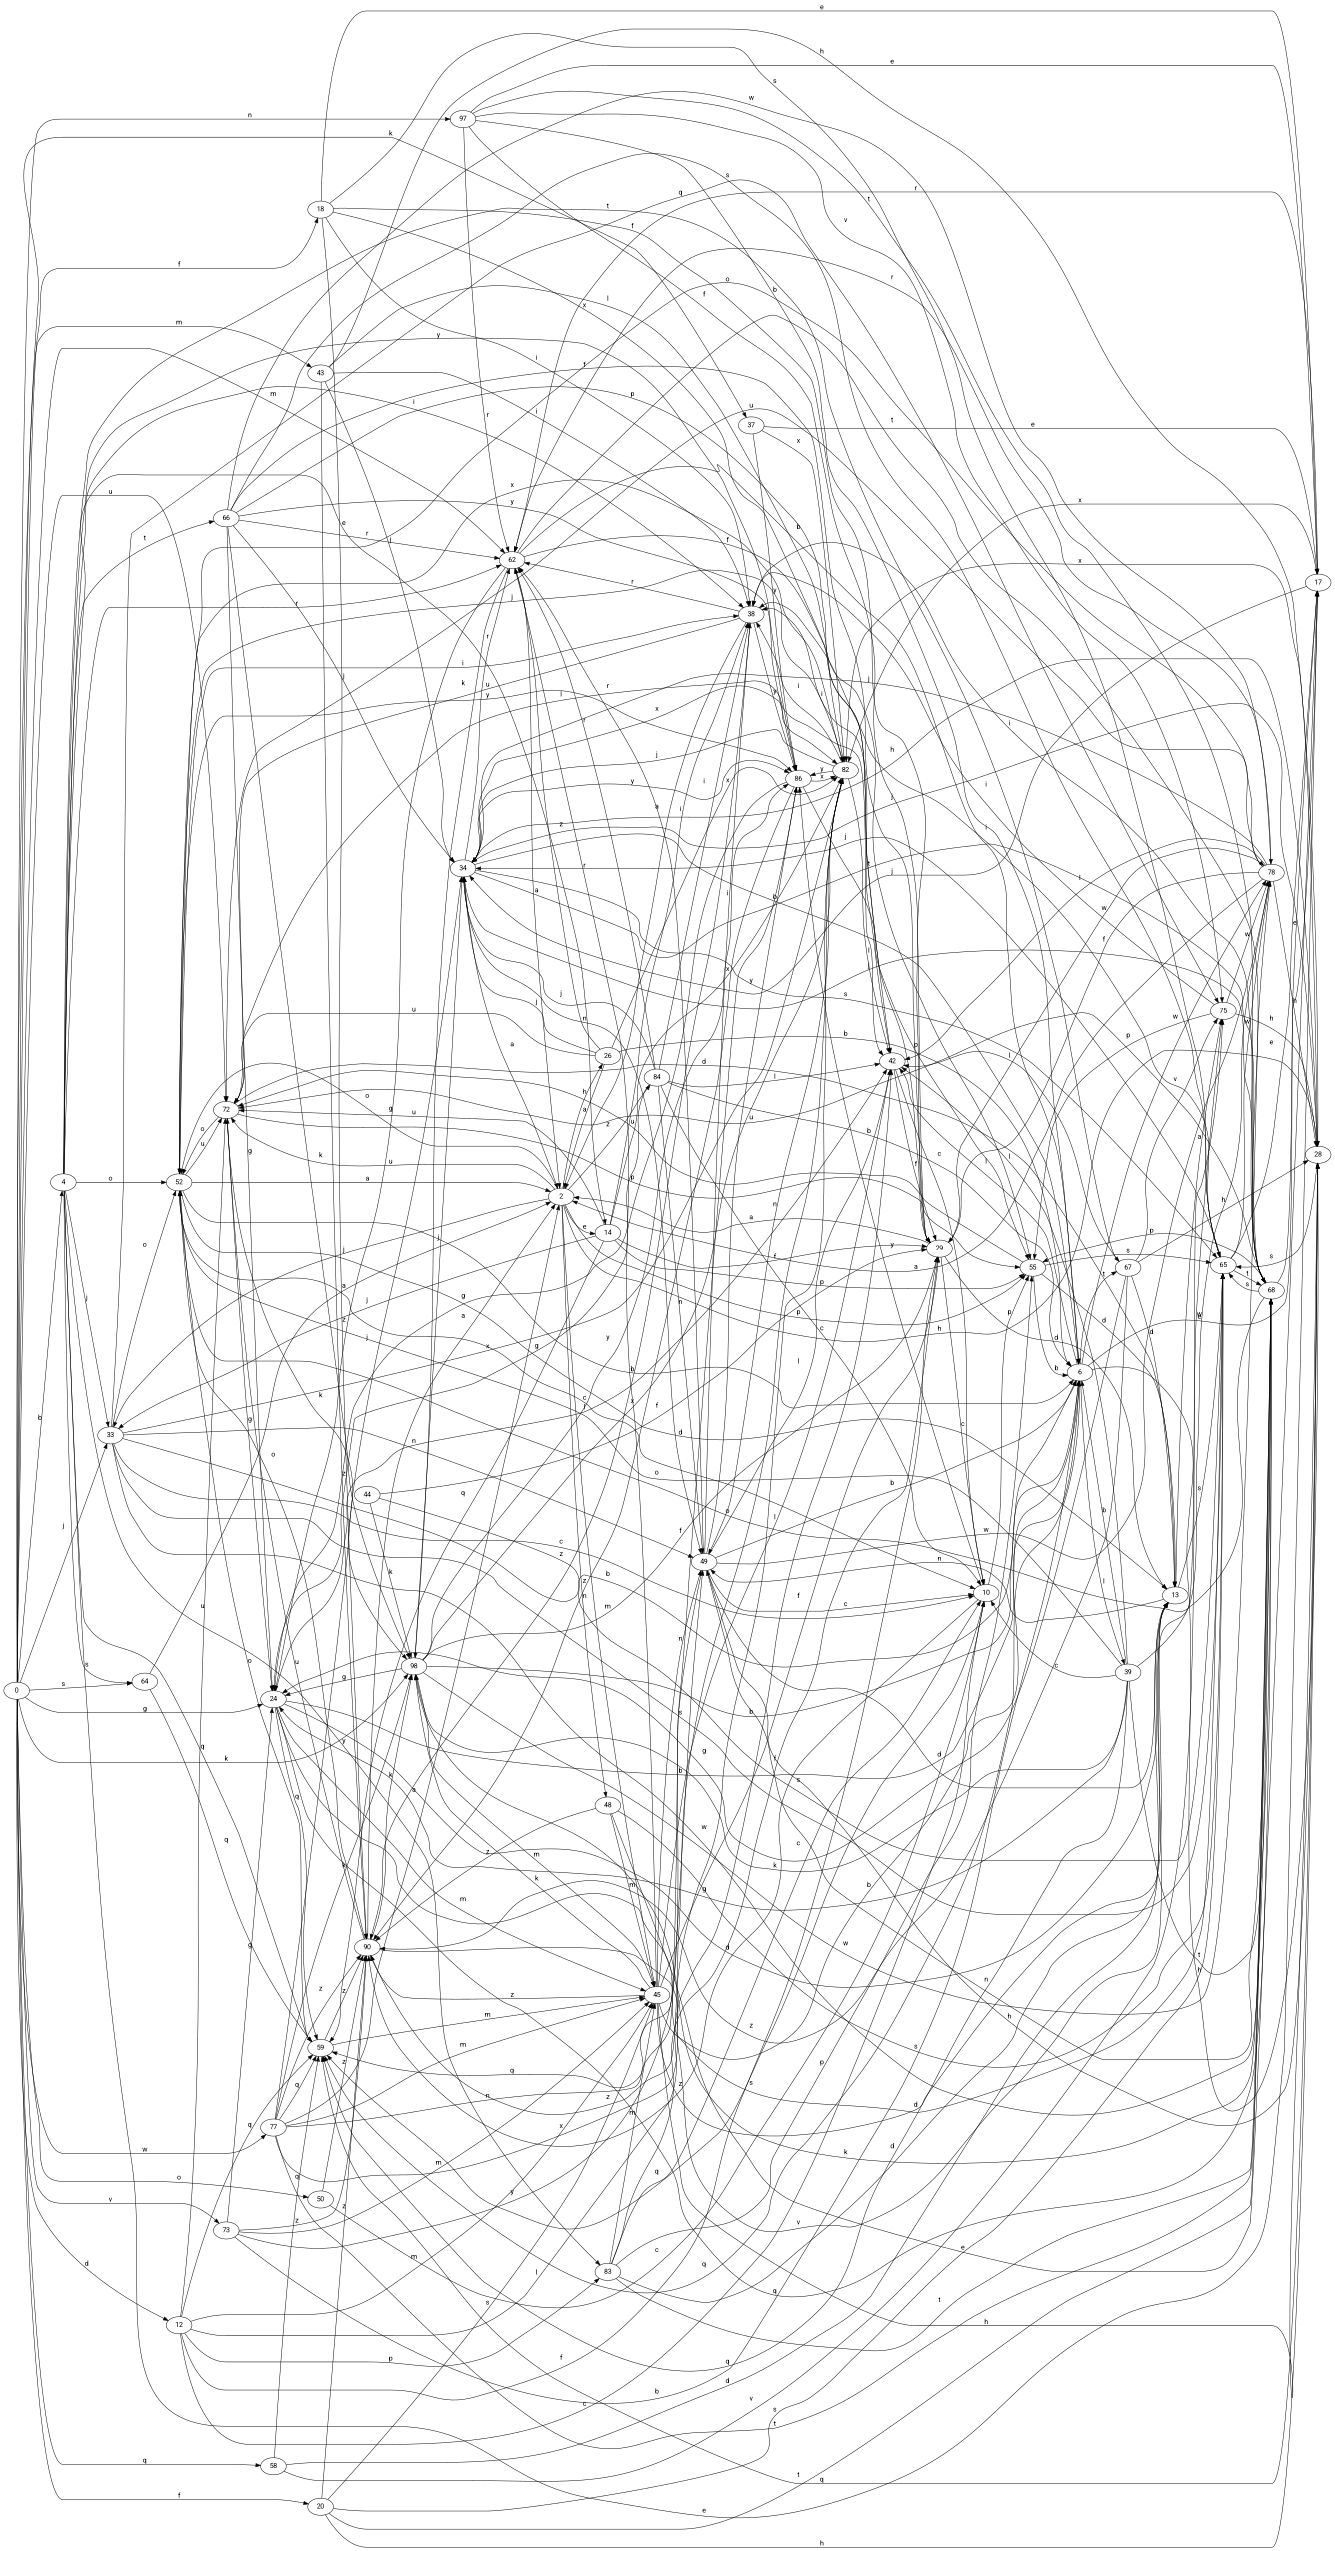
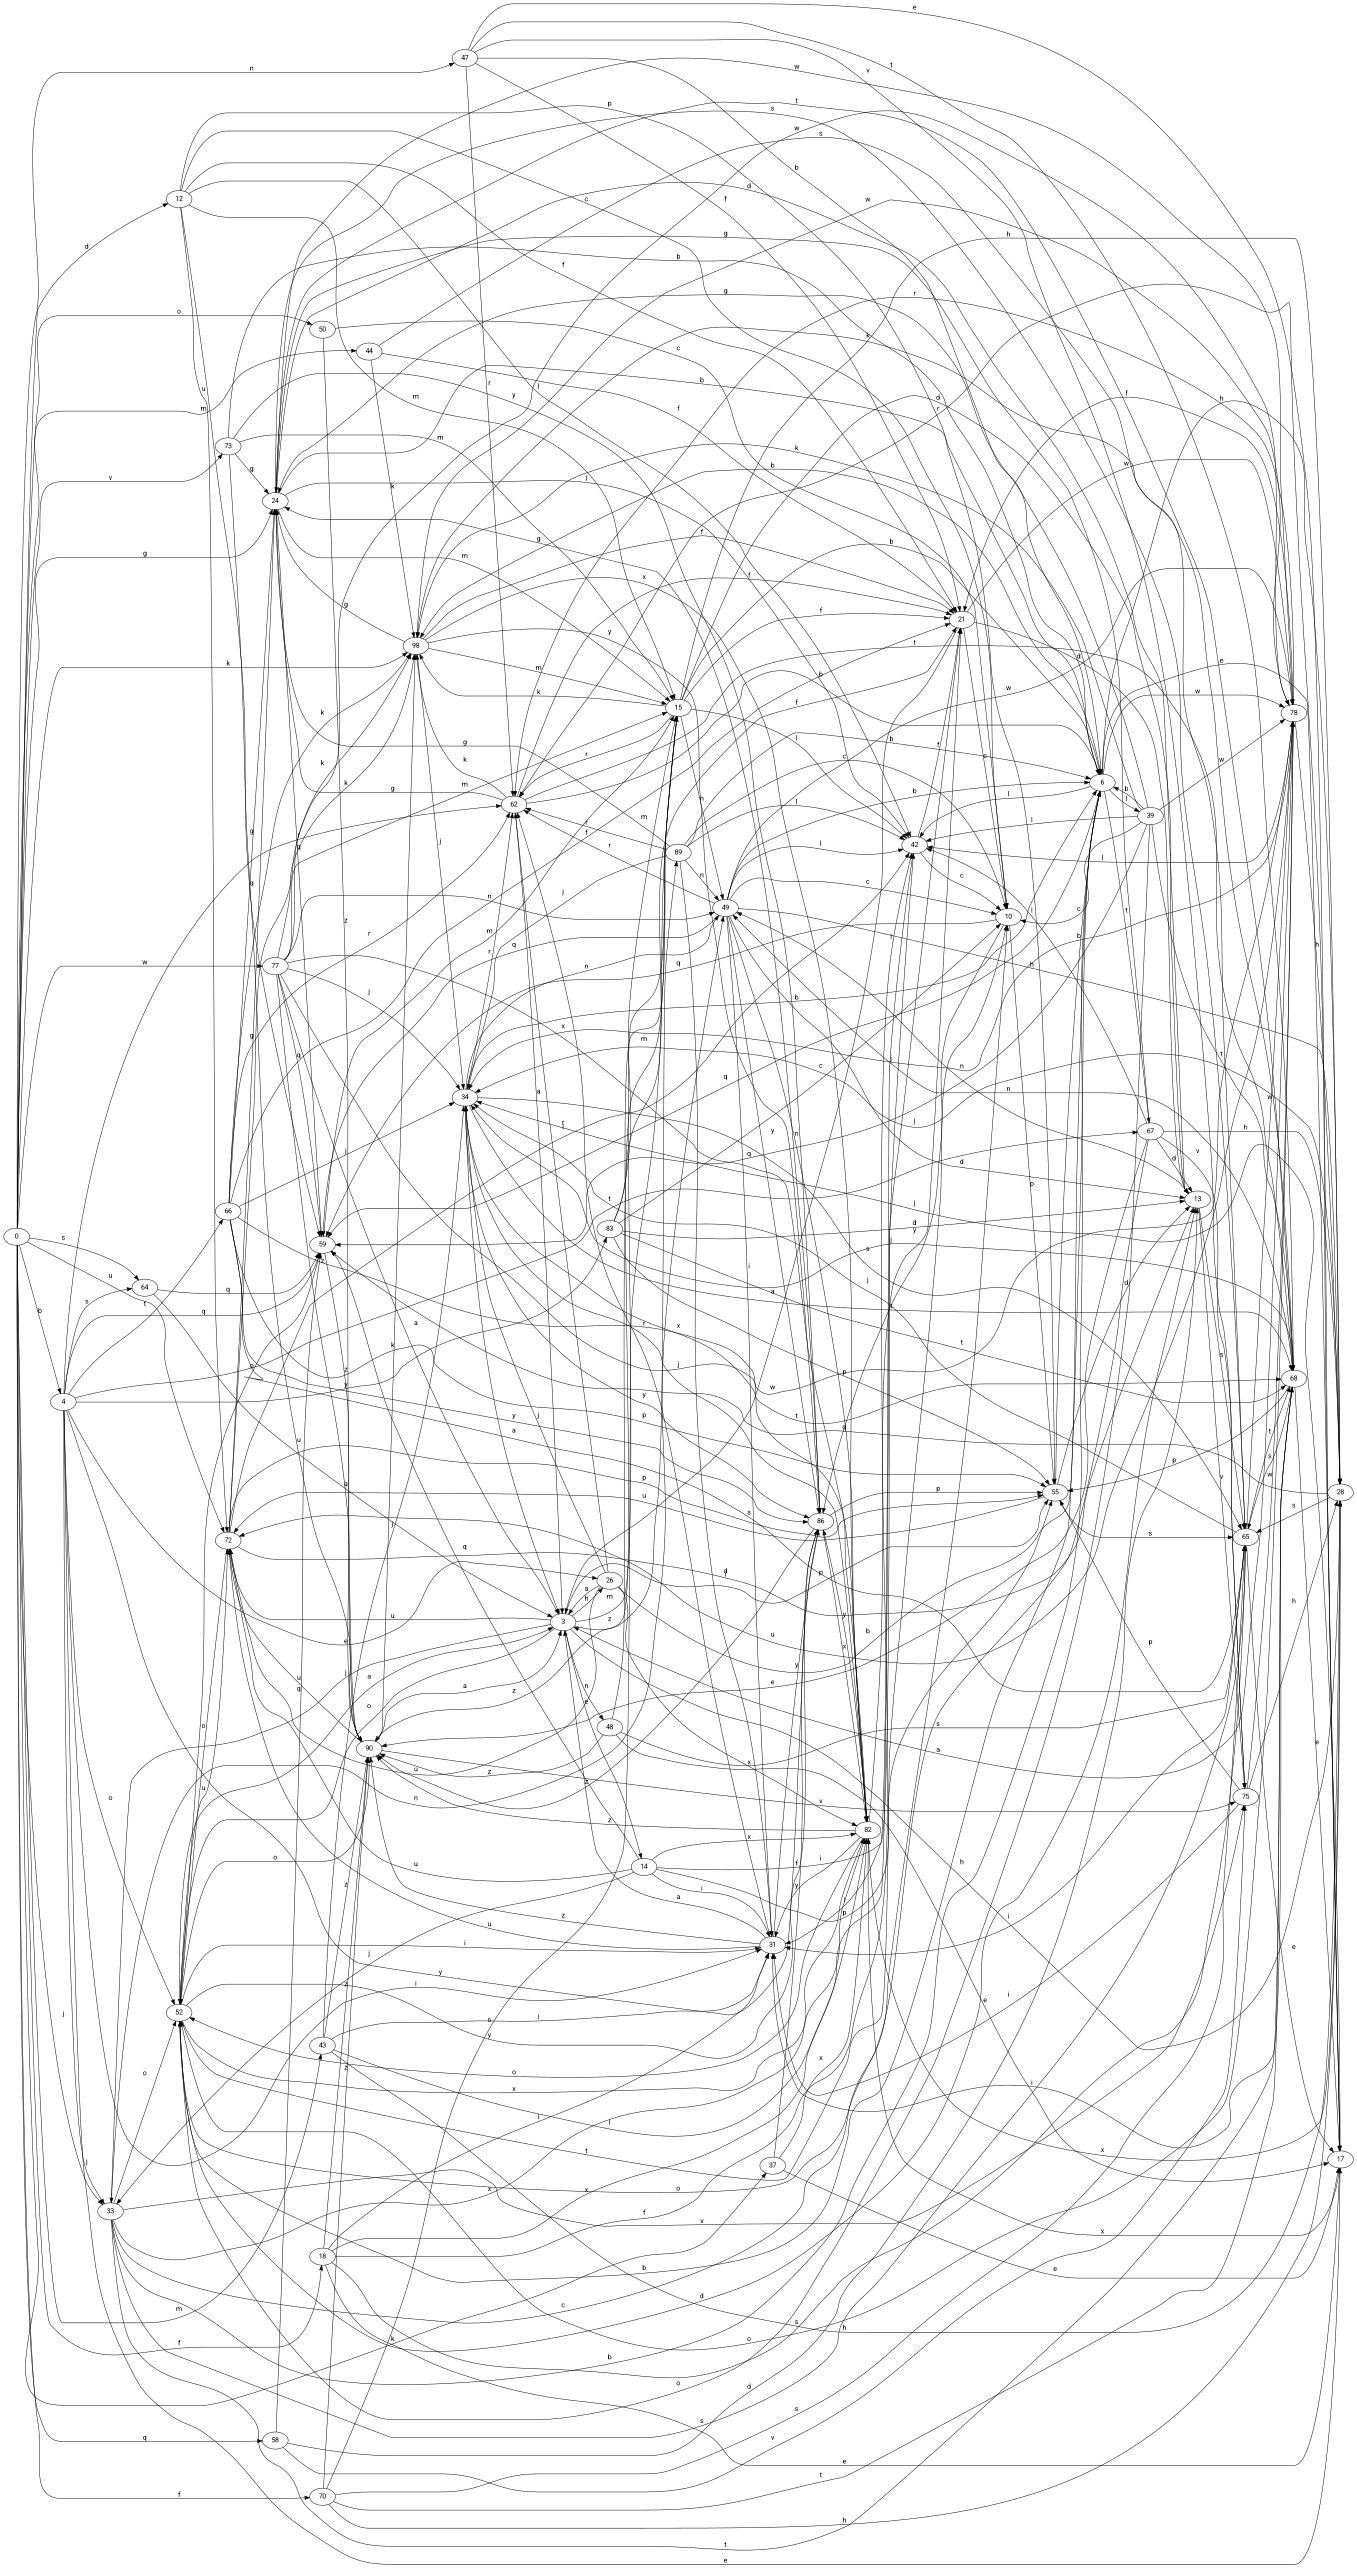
  strict digraph {
    fontname=Roboto
    rankdir=LR
    node [fontname=Roboto]
    edge [fontname=Roboto]
    0
    4
    12
    18
-   20
+   20 [label=70]
    24
    33
    37
    n9 [label=98]
    43
    44
-   47 [label=97]
+   47
    50
    58
    64
    72
    73
    77
    14
    52
    17
-   31 [label=38]
+   31
    59
    62
    66
    67
    83
    86
-   45
+   45 [label=15]
    55
    42
    10
-   21 [label=29]
+   21
    90
    65
    82
    28
    68
    6
    78
    13
    49
    75
    34
-   3 [label=2]
+   3
    26
    48
-   89 [label=84]
+   89
    39
    0 -> 4 [label=b]
    0 -> 12 [label=d]
    0 -> 18 [label=f]
    0 -> 20 [label=f]
    0 -> 24 [label=g]
    0 -> 33 [label=j]
    0 -> 37 [label=k]
    0 -> n9 [label=k]
    0 -> 43 [label=m]
-   0 -> 62 [label=m]
+   0 -> 44 [label=m]
    0 -> 47 [label=n]
    0 -> 50 [label=o]
    0 -> 58 [label=q]
    0 -> 64 [label=s]
    0 -> 72 [label=u]
    0 -> 73 [label=v]
    0 -> 77 [label=w]
    4 -> 33 [label=j]
    4 -> 64 [label=s]
-   4 -> 14 [label=e]
+   4 -> 26 [label=e]
    4 -> 52 [label=o]
    4 -> 17 [label=e]
    4 -> 31 [label=i]
    4 -> 59 [label=q]
    4 -> 62 [label=r]
    4 -> 66 [label=t]
    4 -> 67 [label=t]
    4 -> 83 [label=y]
    4 -> 86 [label=y]
    12 -> 72 [label=u]
    12 -> 59 [label=q]
    12 -> 45 [label=m]
-   12 -> 83 [label=p]
+   12 -> 55 [label=p]
    12 -> 42 [label=l]
    12 -> 10 [label=c]
    12 -> 21 [label=f]
    18 -> 17 [label=e]
    18 -> 31 [label=i]
    18 -> 21 [label=f]
    18 -> 90 [label=z]
    18 -> 65 [label=s]
    18 -> 82 [label=x]
    20 -> 45 [label=s]
    20 -> 90 [label=z]
    20 -> 65 [label=s]
    20 -> 28 [label=h]
    20 -> 68 [label=t]
    24 -> 59 [label=q]
    24 -> 45 [label=m]
    24 -> 42 [label=l]
    24 -> 65 [label=s]
-   24 -> 68 [label=q]
+   24 -> 68 [label=t]
    24 -> 6 [label=b]
+   24 -> 78 [label=w]
    24 -> 13 [label=d]
    33 -> 52 [label=o]
    33 -> 10 [label=c]
    33 -> 65 [label=s]
    33 -> 82 [label=x]
-   33 -> 68 [label=w]
+   33 -> 68 [label=t]
    33 -> 6 [label=b]
    33 -> 49 [label=n]
-   33 -> 75 [label=q]
+   33 -> 75 [label=v]
    37 -> 17 [label=e]
    37 -> 86 [label=y]
    37 -> 82 [label=x]
    n9 -> 24 [label=g]
    n9 -> 86 [label=y]
    n9 -> 45 [label=m]
    n9 -> 21 [label=f]
    n9 -> 82 [label=x]
-   n9 -> 6 [label=b]
+   6 -> n9 [label=b]
    n9 -> 78 [label=w]
    n9 -> 34 [label=j]
    43 -> 31 [label=i]
    43 -> 42 [label=l]
    43 -> 90 [label=z]
    43 -> 28 [label=h]
    43 -> 34 [label=j]
    44 -> n9 [label=k]
    44 -> 21 [label=f]
    44 -> 65 [label=s]
    47 -> 17 [label=e]
    47 -> 62 [label=r]
    47 -> 21 [label=f]
    47 -> 68 [label=t]
    47 -> 6 [label=b]
    47 -> 75 [label=v]
    50 -> 10 [label=c]
    50 -> 90 [label=z]
    58 -> 59 [label=q]
    58 -> 13 [label=d]
    58 -> 75 [label=v]
    64 -> 59 [label=q]
    64 -> 3 [label=a]
    72 -> 24 [label=g]
    72 -> n9 [label=k]
    72 -> 52 [label=o]
    72 -> 55 [label=p]
    72 -> 42 [label=l]
    72 -> 13 [label=d]
    73 -> 24 [label=g]
    73 -> 86 [label=y]
    73 -> 45 [label=m]
-   73 -> 90 [label=z]
+   73 -> 90 [label=u]
    73 -> 6 [label=b]
    77 -> n9 [label=k]
    77 -> 59 [label=q]
    77 -> 45 [label=m]
    77 -> 90 [label=z]
    77 -> 82 [label=x]
    77 -> 68 [label=t]
+   77 -> 78 [label=w]
    77 -> 49 [label=n]
    77 -> 34 [label=j]
    77 -> 3 [label=a]
    14 -> 33 [label=j]
    14 -> 72 [label=u]
    14 -> 31 [label=i]
    14 -> 59 [label=q]
    14 -> 55 [label=p]
    14 -> 21 [label=f]
    14 -> 82 [label=x]
    52 -> 72 [label=u]
    52 -> 31 [label=i]
    52 -> 86 [label=y]
-   52 -> 10 [label=c]
+   52 -> 10 [label=t]
    52 -> 82 [label=x]
    52 -> 6 [label=b]
    52 -> 13 [label=d]
    52 -> 3 [label=a]
    17 -> 62 [label=r]
    17 -> 82 [label=x]
    17 -> 34 [label=j]
    31 -> 72 [label=u]
    31 -> 62 [label=r]
    31 -> 86 [label=y]
    31 -> 90 [label=z]
    31 -> 3 [label=a]
    59 -> 52 [label=o]
    59 -> 45 [label=m]
    59 -> 90 [label=z]
    62 -> 24 [label=g]
    62 -> n9 [label=k]
    62 -> 21 [label=f]
    62 -> 68 [label=t]
    62 -> 6 [label=b]
    62 -> 3 [label=a]
    66 -> 24 [label=g]
    66 -> n9 [label=k]
    66 -> 62 [label=r]
    66 -> 86 [label=y]
    66 -> 55 [label=p]
    66 -> 21 [label=f]
    66 -> 65 [label=s]
    66 -> 78 [label=w]
    66 -> 34 [label=j]
    67 -> 24 [label=g]
    67 -> 42 [label=l]
-   67 -> 90 [label=z]
+   67 -> 90 [label=e]
    67 -> 28 [label=h]
    67 -> 13 [label=d]
    67 -> 75 [label=v]
    83 -> 45 [label=m]
    83 -> 55 [label=p]
    83 -> 10 [label=c]
    83 -> 21 [label=f]
    83 -> 68 [label=t]
    83 -> 13 [label=d]
    86 -> 24 [label=g]
    86 -> 55 [label=p]
    86 -> 90 [label=z]
    86 -> 82 [label=x]
    45 -> n9 [label=k]
    45 -> 62 [label=r]
    45 -> 42 [label=l]
    45 -> 21 [label=f]
    45 -> 90 [label=z]
    45 -> 28 [label=h]
    45 -> 6 [label=b]
    45 -> 13 [label=d]
    45 -> 49 [label=n]
    55 -> 72 [label=u]
    55 -> 65 [label=s]
    55 -> 6 [label=b]
    55 -> 13 [label=d]
    42 -> 31 [label=i]
    42 -> 10 [label=c]
    42 -> 21 [label=f]
    10 -> 59 [label=q]
    10 -> 86 [label=y]
    10 -> 55 [label=p]
-   10 -> 90 [label=z]
    21 -> 10 [label=c]
    21 -> 78 [label=w]
    21 -> 13 [label=d]
    21 -> 3 [label=a]
    90 -> n9 [label=k]
    90 -> 72 [label=u]
    90 -> 52 [label=o]
    90 -> 75 [label=v]
    90 -> 3 [label=a]
    65 -> 17 [label=e]
    65 -> 31 [label=i]
    65 -> 68 [label=t]
    65 -> 78 [label=w]
    65 -> 34 [label=j]
-   82 -> 52 [label=j]
+   82 -> 52 [label=o]
    82 -> 31 [label=i]
    82 -> 86 [label=y]
    82 -> 42 [label=l]
    82 -> 90 [label=z]
-   82 -> 49 [label=n]
+   49 -> 82 [label=n]
    82 -> 34 [label=j]
    28 -> 59 [label=q]
    28 -> 65 [label=s]
    28 -> 82 [label=x]
    28 -> 34 [label=j]
    68 -> n9 [label=k]
-   68 -> 72 [label=u]
-   68 -> 52 [label=o]
+   67 -> 52 [label=o]
    68 -> 17 [label=e]
    68 -> 31 [label=i]
    68 -> 55 [label=p]
    68 -> 65 [label=s]
    68 -> 49 [label=n]
    68 -> 34 [label=j]
    6 -> 17 [label=e]
    6 -> 59 [label=q]
    6 -> 67 [label=t]
    6 -> 42 [label=l]
    6 -> 28 [label=h]
    6 -> 78 [label=w]
    6 -> 39 [label=l]
    78 -> 72 [label=u]
    78 -> 52 [label=o]
    78 -> 62 [label=r]
    78 -> 42 [label=l]
    78 -> 21 [label=f]
    78 -> 28 [label=h]
    78 -> 34 [label=j]
    78 -> 3 [label=a]
    13 -> 65 [label=s]
    13 -> 49 [label=n]
-   13 -> 75 [label=a]
+   13 -> 75 [label=v]
    49 -> 31 [label=i]
    49 -> 59 [label=q]
    49 -> 62 [label=r]
    49 -> 86 [label=y]
    49 -> 42 [label=l]
    49 -> 10 [label=c]
    49 -> 28 [label=h]
    49 -> 6 [label=b]
    49 -> 78 [label=w]
    49 -> 13 [label=d]
    75 -> 31 [label=i]
    75 -> 55 [label=p]
    75 -> 28 [label=h]
    75 -> 78 [label=w]
    34 -> 62 [label=r]
    34 -> 86 [label=y]
    34 -> 65 [label=s]
    34 -> 82 [label=x]
-   34 -> 28 [label=h]
    34 -> 68 [label=t]
    34 -> 6 [label=b]
    34 -> 49 [label=n]
    34 -> 3 [label=a]
    3 -> 33 [label=j]
    3 -> 72 [label=u]
    3 -> 14 [label=e]
    3 -> 52 [label=o]
    3 -> 45 [label=m]
    3 -> 55 [label=p]
    3 -> 28 [label=h]
    3 -> 26 [label=h]
    3 -> 48 [label=n]
    3 -> 89 [label=z]
    26 -> 72 [label=u]
-   26 -> 62 [label=z]
+   26 -> 62 [label=r]
    26 -> 82 [label=x]
    26 -> 6 [label=b]
    26 -> 34 [label=j]
    26 -> 3 [label=a]
    48 -> 17 [label=e]
    48 -> 45 [label=m]
    48 -> 90 [label=z]
    48 -> 65 [label=s]
    89 -> 24 [label=g]
    89 -> 31 [label=i]
    89 -> 62 [label=r]
    89 -> 42 [label=l]
    89 -> 10 [label=c]
    89 -> 6 [label=b]
    89 -> 49 [label=n]
    89 -> 34 [label=j]
    39 -> 24 [label=g]
    39 -> n9 [label=k]
    39 -> 52 [label=o]
    39 -> 59 [label=q]
    39 -> 42 [label=l]
    39 -> 10 [label=c]
    39 -> 68 [label=t]
    39 -> 6 [label=b]
    39 -> 78 [label=w]
  }
